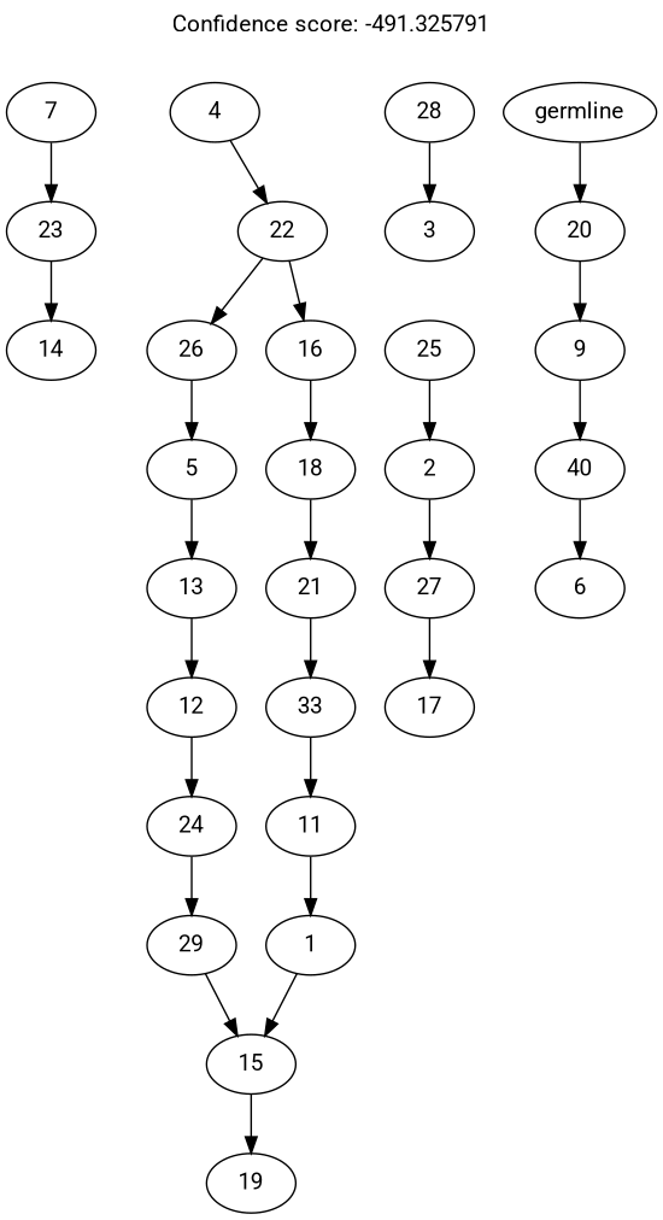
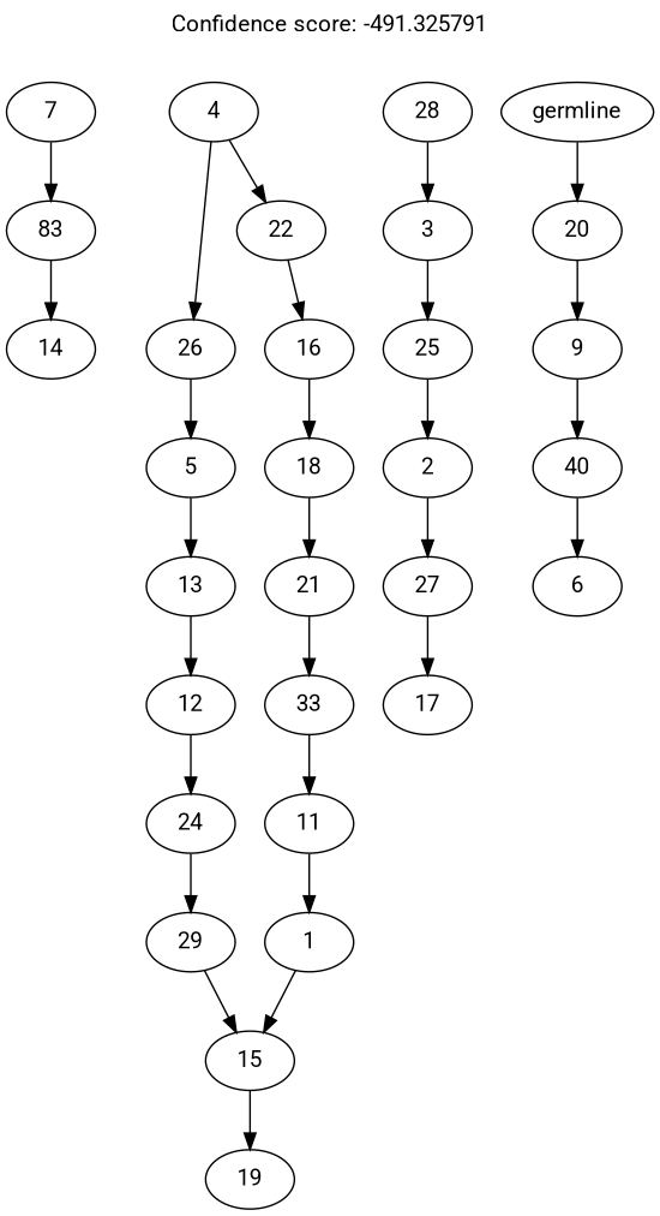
  digraph {
    fontname=Roboto
    label="Confidence score: -491.325791"
    labelloc=t
    node [fontname=Roboto]
    edge [fontname=Roboto]
-   n1 [label=23]
+   n1 [label=83]
    n2 [label=14]
    n3 [label=7]
    n4 [label=19]
    n5 [label=15]
    n6 [label=1]
    n7 [label=11]
    n8 [label=33]
    n9 [label=21]
    n10 [label=18]
    n11 [label=16]
    n12 [label=27]
    n13 [label=17]
    n14 [label=2]
    n15 [label=25]
    n16 [label=3]
    n17 [label=28]
    n18 [label=29]
    n19 [label=24]
    n20 [label=12]
    n21 [label=13]
    n22 [label=5]
    n23 [label=26]
    n24 [label=22]
    n25 [label=4]
    n26 [label=6]
    n27 [label=40]
    n28 [label=9]
    n29 [label=20]
    n30 [label=germline]
    n1 -> n2
    n3 -> n1
    n5 -> n4
    n6 -> n5
    n7 -> n6
    n8 -> n7
    n9 -> n8
    n10 -> n9
    n11 -> n10
    n12 -> n13
    n14 -> n12
    n15 -> n14
+   n16 -> n15
    n17 -> n16
    n18 -> n5
    n19 -> n18
    n20 -> n19
    n21 -> n20
    n22 -> n21
    n23 -> n22
    n24 -> n11
-   n24 -> n23
+   n25 -> n23
    n25 -> n24
    n27 -> n26
    n28 -> n27
    n29 -> n28
    n30 -> n29
  }
